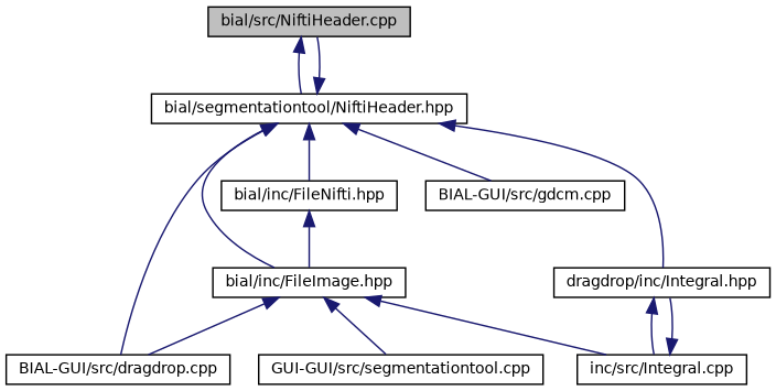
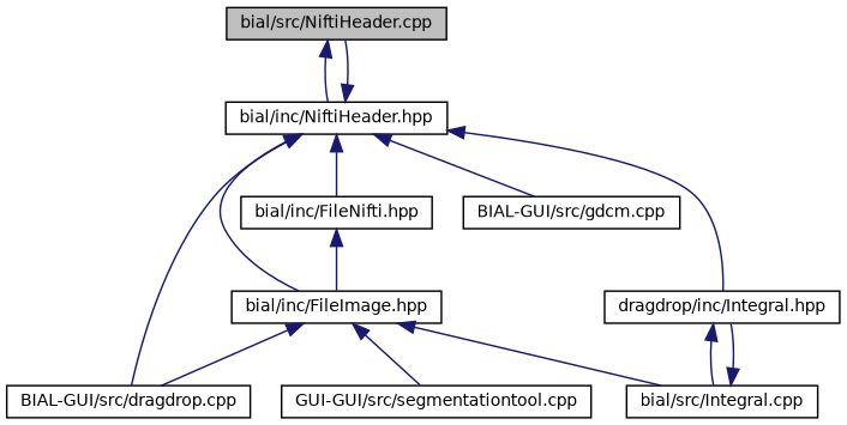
  digraph {
    node [color=black fillcolor=white fontname=Helvetica fontsize=10 shape=record style=filled]
    edge [color=midnightblue dir=back fontname=Helvetica fontsize=10 labelfontname=Helvetica labelfontsize=10 style=solid]
    n1 [fillcolor=grey75 fontcolor=black height=0.2 label="bial/src/NiftiHeader.cpp" width=0.4]
-   n2 [height=0.2 label="bial/segmentationtool/NiftiHeader.hpp" width=0.4]
+   n2 [height=0.2 label="bial/inc/NiftiHeader.hpp" width=0.4]
    n3 [height=0.2 label="bial/inc/FileNifti.hpp" width=0.4]
    n4 [height=0.2 label="bial/inc/FileImage.hpp" width=0.4]
    n5 [height=0.2 label="BIAL-GUI/src/dragdrop.cpp" width=0.4]
    n6 [height=0.2 label="BIAL-GUI/src/gdcm.cpp" width=0.4]
    n7 [height=0.2 label="dragdrop/inc/Integral.hpp" width=0.4]
    n8 [height=0.2 label="GUI-GUI/src/segmentationtool.cpp" width=0.4]
-   n9 [height=0.2 label="inc/src/Integral.cpp" width=0.4]
+   n9 [height=0.2 label="bial/src/Integral.cpp" width=0.4]
    n1 -> n2
    n2 -> n1
    n2 -> n3
    n2 -> n4
    n2 -> n5
    n2 -> n6
    n2 -> n7
    n3 -> n4
    n4 -> n5
    n4 -> n8
    n4 -> n9
    n7 -> n9
    n9 -> n7
  }
